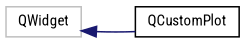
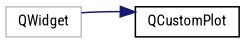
  digraph {
    rankdir=LR
    fontname="Roboto Condensed"
    node [fillcolor=white fontname="Roboto Condensed" fontsize=10 shape=record style=filled]
    n1 [color=grey75 height=0.2 label=QWidget width=0.4]
    n2 [color=black height=0.2 label=QCustomPlot width=0.4]
-   n1 -> n2 [color=midnightblue dir=back fontname="Roboto Condensed" fontsize=10 labelfontname=Helvetica labelfontsize=10 style=solid]
+   n2 -> n1 [color=midnightblue dir=back fontname="Roboto Condensed" fontsize=10 labelfontname=Helvetica labelfontsize=10 style=solid]
  }
